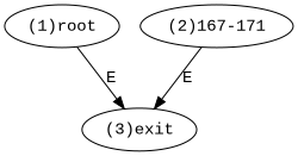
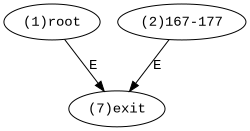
  digraph {
    fontname="Liberation Mono"
    node [fontname="Liberation Mono"]
    edge [fontname="Liberation Mono"]
    n1 [label="(1)root"]
-   n2 [label="(3)exit"]
-   n3 [label="(2)167-171"]
+   n2 [label="(7)exit"]
+   n3 [label="(2)167-177"]
    n1 -> n2 [label=E]
    n3 -> n2 [label=E]
  }
